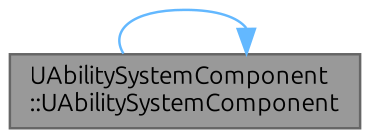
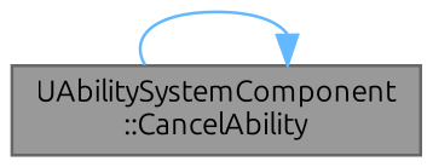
  digraph {
    rankdir=LR
    fontname=Ubuntu
-   n1 [color=gray40 fillcolor=grey60 fontcolor=black fontname=Ubuntu fontsize=10 height=0.2 label="UAbilitySystemComponent\l::UAbilitySystemComponent" shape=box style=filled width=0.4]
+   n1 [color=gray40 fillcolor=grey60 fontcolor=black fontname=Ubuntu fontsize=10 height=0.2 label="UAbilitySystemComponent\l::CancelAbility" shape=box style=filled width=0.4]
    n1 -> n1 [color=steelblue1 fontname=Ubuntu fontsize=10 labelfontname=Helvetica labelfontsize=10 style=solid]
  }
